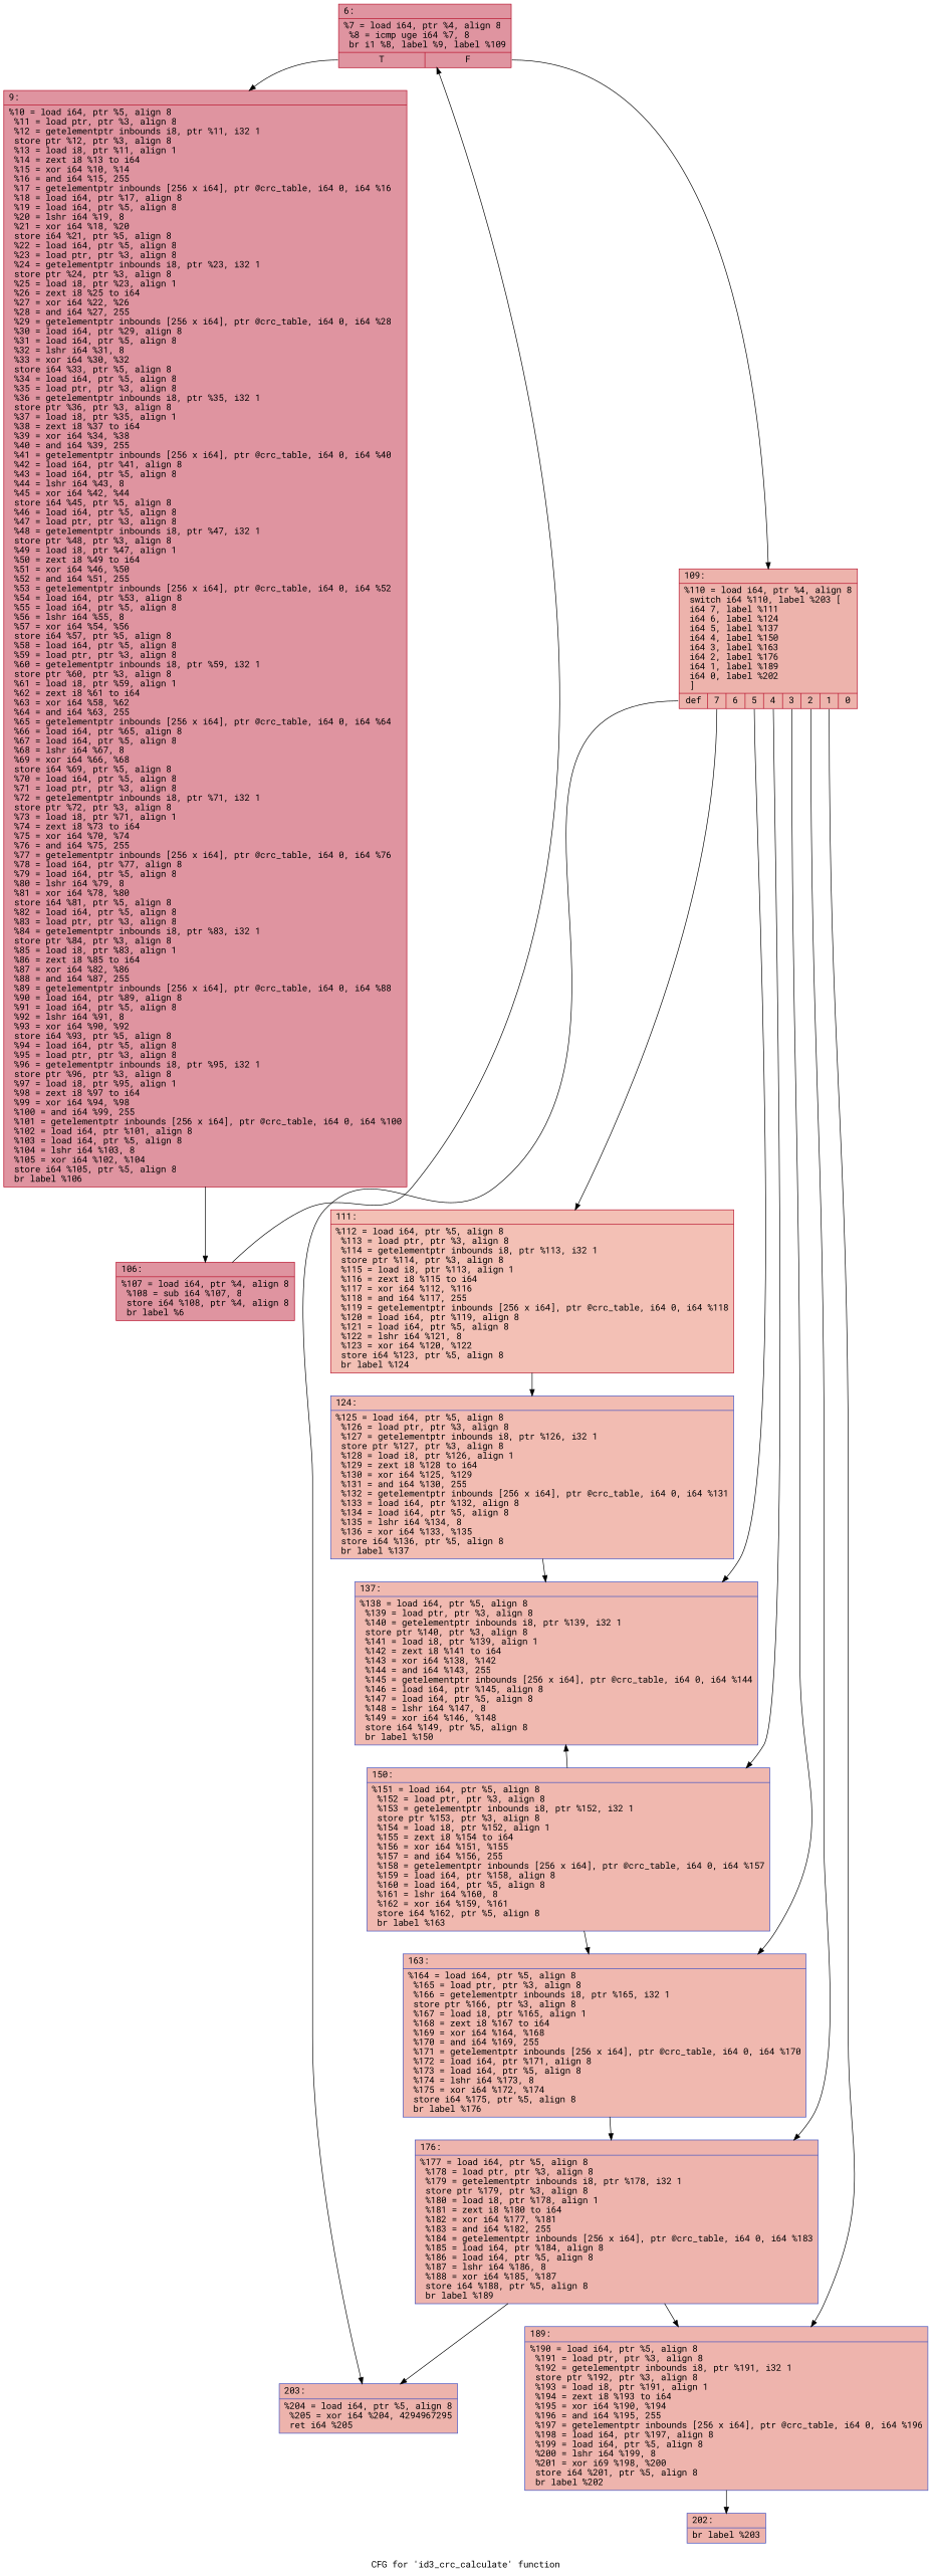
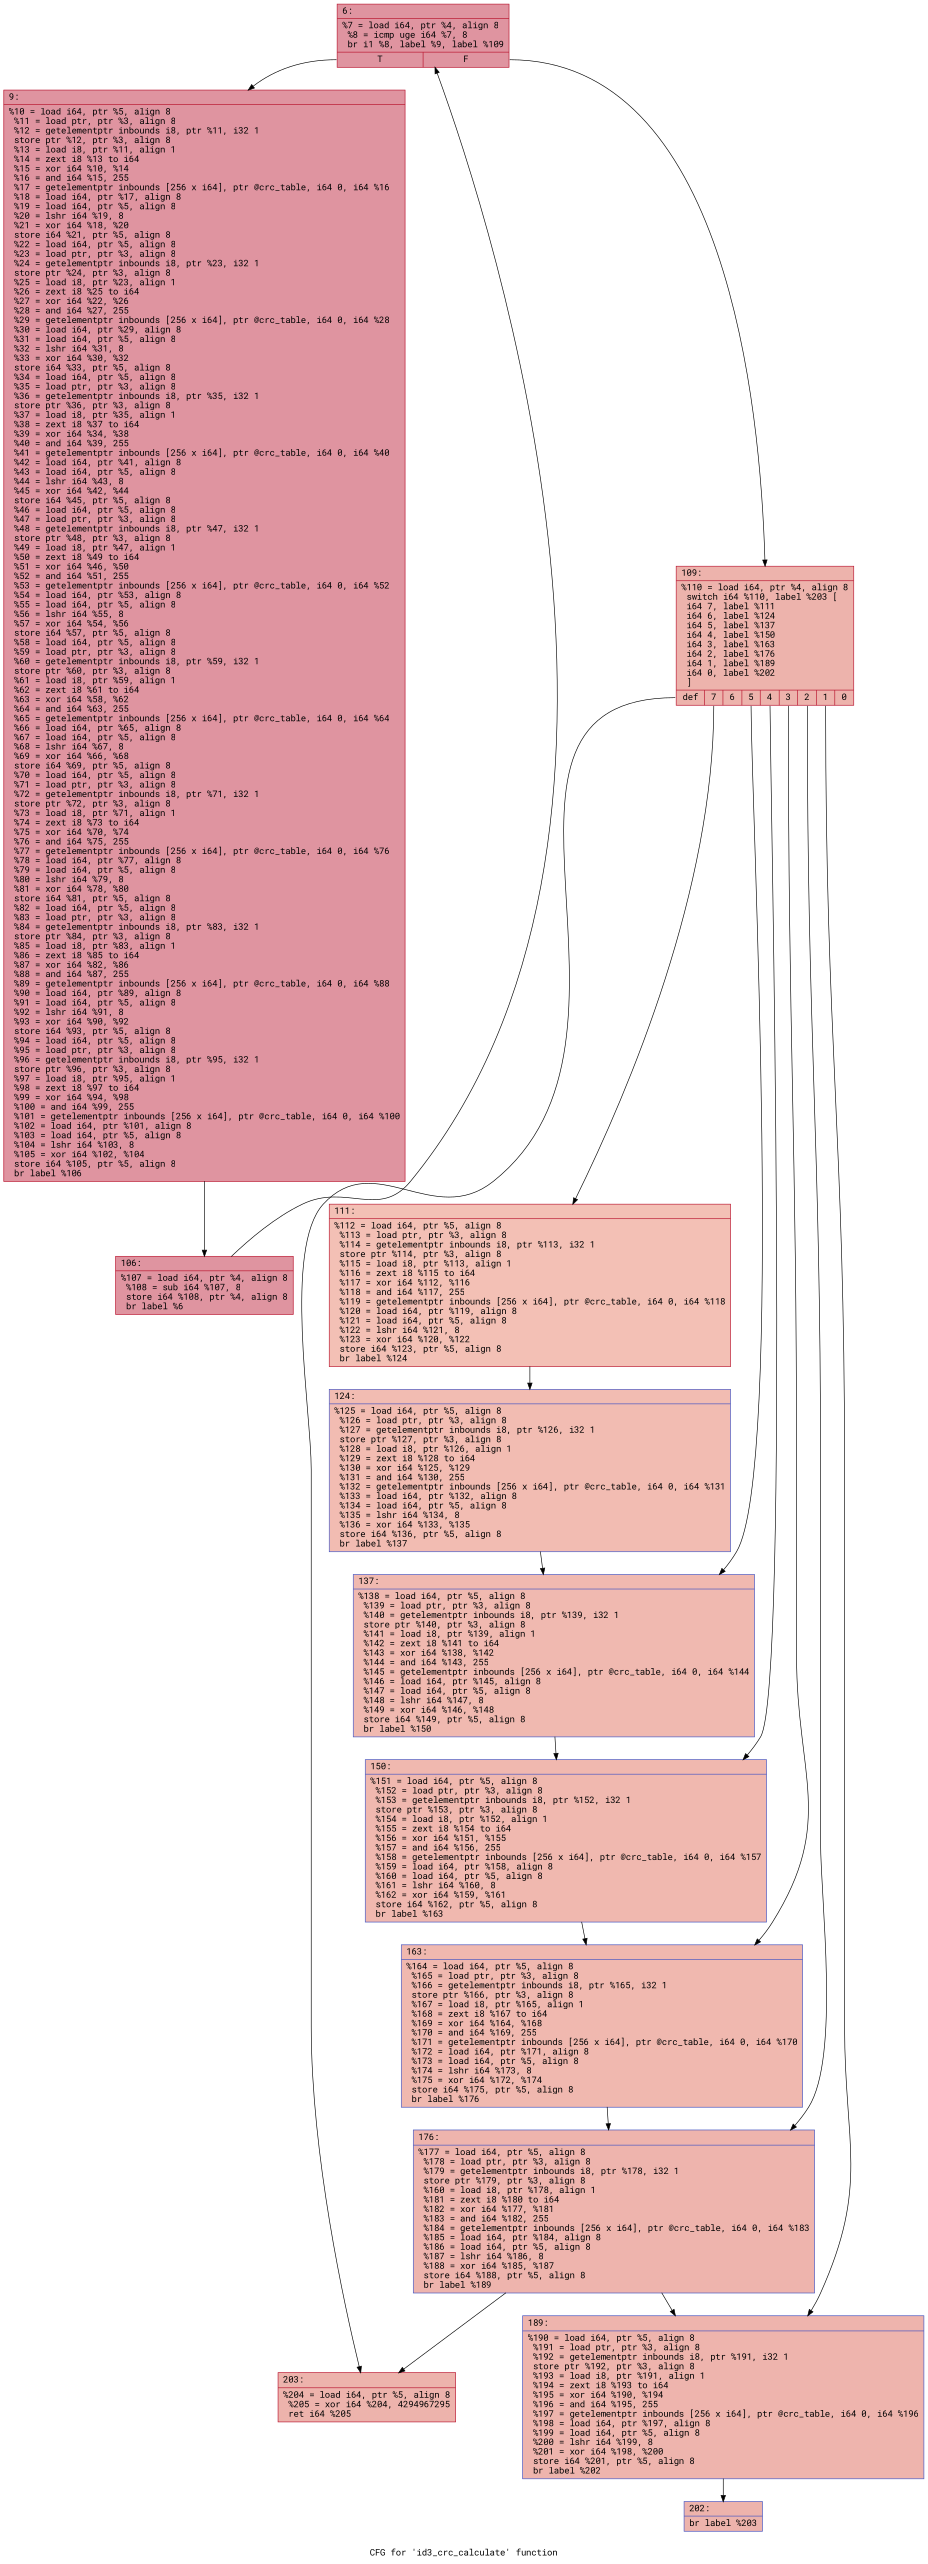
  digraph {
    fontname="Roboto Mono"
    label="CFG for 'id3_crc_calculate' function"
    node [color="#3d50c3ff" fillcolor="#b70d2870" fontname="Roboto Mono" shape=record style=filled]
    edge [fontname="Roboto Mono"]
    n1 [color="#b70d28ff" label="{6:\l|  %7 = load i64, ptr %4, align 8\l  %8 = icmp uge i64 %7, 8\l  br i1 %8, label %9, label %109\l|{<s0>T|<s1>F}}"]
    n2 [color="#b70d28ff" label="{9:\l|  %10 = load i64, ptr %5, align 8\l  %11 = load ptr, ptr %3, align 8\l  %12 = getelementptr inbounds i8, ptr %11, i32 1\l  store ptr %12, ptr %3, align 8\l  %13 = load i8, ptr %11, align 1\l  %14 = zext i8 %13 to i64\l  %15 = xor i64 %10, %14\l  %16 = and i64 %15, 255\l  %17 = getelementptr inbounds [256 x i64], ptr @crc_table, i64 0, i64 %16\l  %18 = load i64, ptr %17, align 8\l  %19 = load i64, ptr %5, align 8\l  %20 = lshr i64 %19, 8\l  %21 = xor i64 %18, %20\l  store i64 %21, ptr %5, align 8\l  %22 = load i64, ptr %5, align 8\l  %23 = load ptr, ptr %3, align 8\l  %24 = getelementptr inbounds i8, ptr %23, i32 1\l  store ptr %24, ptr %3, align 8\l  %25 = load i8, ptr %23, align 1\l  %26 = zext i8 %25 to i64\l  %27 = xor i64 %22, %26\l  %28 = and i64 %27, 255\l  %29 = getelementptr inbounds [256 x i64], ptr @crc_table, i64 0, i64 %28\l  %30 = load i64, ptr %29, align 8\l  %31 = load i64, ptr %5, align 8\l  %32 = lshr i64 %31, 8\l  %33 = xor i64 %30, %32\l  store i64 %33, ptr %5, align 8\l  %34 = load i64, ptr %5, align 8\l  %35 = load ptr, ptr %3, align 8\l  %36 = getelementptr inbounds i8, ptr %35, i32 1\l  store ptr %36, ptr %3, align 8\l  %37 = load i8, ptr %35, align 1\l  %38 = zext i8 %37 to i64\l  %39 = xor i64 %34, %38\l  %40 = and i64 %39, 255\l  %41 = getelementptr inbounds [256 x i64], ptr @crc_table, i64 0, i64 %40\l  %42 = load i64, ptr %41, align 8\l  %43 = load i64, ptr %5, align 8\l  %44 = lshr i64 %43, 8\l  %45 = xor i64 %42, %44\l  store i64 %45, ptr %5, align 8\l  %46 = load i64, ptr %5, align 8\l  %47 = load ptr, ptr %3, align 8\l  %48 = getelementptr inbounds i8, ptr %47, i32 1\l  store ptr %48, ptr %3, align 8\l  %49 = load i8, ptr %47, align 1\l  %50 = zext i8 %49 to i64\l  %51 = xor i64 %46, %50\l  %52 = and i64 %51, 255\l  %53 = getelementptr inbounds [256 x i64], ptr @crc_table, i64 0, i64 %52\l  %54 = load i64, ptr %53, align 8\l  %55 = load i64, ptr %5, align 8\l  %56 = lshr i64 %55, 8\l  %57 = xor i64 %54, %56\l  store i64 %57, ptr %5, align 8\l  %58 = load i64, ptr %5, align 8\l  %59 = load ptr, ptr %3, align 8\l  %60 = getelementptr inbounds i8, ptr %59, i32 1\l  store ptr %60, ptr %3, align 8\l  %61 = load i8, ptr %59, align 1\l  %62 = zext i8 %61 to i64\l  %63 = xor i64 %58, %62\l  %64 = and i64 %63, 255\l  %65 = getelementptr inbounds [256 x i64], ptr @crc_table, i64 0, i64 %64\l  %66 = load i64, ptr %65, align 8\l  %67 = load i64, ptr %5, align 8\l  %68 = lshr i64 %67, 8\l  %69 = xor i64 %66, %68\l  store i64 %69, ptr %5, align 8\l  %70 = load i64, ptr %5, align 8\l  %71 = load ptr, ptr %3, align 8\l  %72 = getelementptr inbounds i8, ptr %71, i32 1\l  store ptr %72, ptr %3, align 8\l  %73 = load i8, ptr %71, align 1\l  %74 = zext i8 %73 to i64\l  %75 = xor i64 %70, %74\l  %76 = and i64 %75, 255\l  %77 = getelementptr inbounds [256 x i64], ptr @crc_table, i64 0, i64 %76\l  %78 = load i64, ptr %77, align 8\l  %79 = load i64, ptr %5, align 8\l  %80 = lshr i64 %79, 8\l  %81 = xor i64 %78, %80\l  store i64 %81, ptr %5, align 8\l  %82 = load i64, ptr %5, align 8\l  %83 = load ptr, ptr %3, align 8\l  %84 = getelementptr inbounds i8, ptr %83, i32 1\l  store ptr %84, ptr %3, align 8\l  %85 = load i8, ptr %83, align 1\l  %86 = zext i8 %85 to i64\l  %87 = xor i64 %82, %86\l  %88 = and i64 %87, 255\l  %89 = getelementptr inbounds [256 x i64], ptr @crc_table, i64 0, i64 %88\l  %90 = load i64, ptr %89, align 8\l  %91 = load i64, ptr %5, align 8\l  %92 = lshr i64 %91, 8\l  %93 = xor i64 %90, %92\l  store i64 %93, ptr %5, align 8\l  %94 = load i64, ptr %5, align 8\l  %95 = load ptr, ptr %3, align 8\l  %96 = getelementptr inbounds i8, ptr %95, i32 1\l  store ptr %96, ptr %3, align 8\l  %97 = load i8, ptr %95, align 1\l  %98 = zext i8 %97 to i64\l  %99 = xor i64 %94, %98\l  %100 = and i64 %99, 255\l  %101 = getelementptr inbounds [256 x i64], ptr @crc_table, i64 0, i64 %100\l  %102 = load i64, ptr %101, align 8\l  %103 = load i64, ptr %5, align 8\l  %104 = lshr i64 %103, 8\l  %105 = xor i64 %102, %104\l  store i64 %105, ptr %5, align 8\l  br label %106\l}"]
    n3 [color="#b70d28ff" fillcolor="#d6524470" label="{109:\l|  %110 = load i64, ptr %4, align 8\l  switch i64 %110, label %203 [\l    i64 7, label %111\l    i64 6, label %124\l    i64 5, label %137\l    i64 4, label %150\l    i64 3, label %163\l    i64 2, label %176\l    i64 1, label %189\l    i64 0, label %202\l  ]\l|{<s0>def|<s1>7|<s2>6|<s3>5|<s4>4|<s5>3|<s6>2|<s7>1|<s8>0}}"]
    n4 [color="#b70d28ff" label="{106:\l|  %107 = load i64, ptr %4, align 8\l  %108 = sub i64 %107, 8\l  store i64 %108, ptr %4, align 8\l  br label %6\l}"]
-   n5 [fillcolor="#d6524470" label="{203:\l|  %204 = load i64, ptr %5, align 8\l  %205 = xor i64 %204, 4294967295\l  ret i64 %205\l}"]
+   n5 [color="#b70d28ff" fillcolor="#d6524470" label="{203:\l|  %204 = load i64, ptr %5, align 8\l  %205 = xor i64 %204, 4294967295\l  ret i64 %205\l}"]
    n6 [color="#b70d28ff" fillcolor="#e5705870" label="{111:\l|  %112 = load i64, ptr %5, align 8\l  %113 = load ptr, ptr %3, align 8\l  %114 = getelementptr inbounds i8, ptr %113, i32 1\l  store ptr %114, ptr %3, align 8\l  %115 = load i8, ptr %113, align 1\l  %116 = zext i8 %115 to i64\l  %117 = xor i64 %112, %116\l  %118 = and i64 %117, 255\l  %119 = getelementptr inbounds [256 x i64], ptr @crc_table, i64 0, i64 %118\l  %120 = load i64, ptr %119, align 8\l  %121 = load i64, ptr %5, align 8\l  %122 = lshr i64 %121, 8\l  %123 = xor i64 %120, %122\l  store i64 %123, ptr %5, align 8\l  br label %124\l}"]
    n7 [fillcolor="#de614d70" label="{137:\l|  %138 = load i64, ptr %5, align 8\l  %139 = load ptr, ptr %3, align 8\l  %140 = getelementptr inbounds i8, ptr %139, i32 1\l  store ptr %140, ptr %3, align 8\l  %141 = load i8, ptr %139, align 1\l  %142 = zext i8 %141 to i64\l  %143 = xor i64 %138, %142\l  %144 = and i64 %143, 255\l  %145 = getelementptr inbounds [256 x i64], ptr @crc_table, i64 0, i64 %144\l  %146 = load i64, ptr %145, align 8\l  %147 = load i64, ptr %5, align 8\l  %148 = lshr i64 %147, 8\l  %149 = xor i64 %146, %148\l  store i64 %149, ptr %5, align 8\l  br label %150\l}"]
    n8 [fillcolor="#dc5d4a70" label="{150:\l|  %151 = load i64, ptr %5, align 8\l  %152 = load ptr, ptr %3, align 8\l  %153 = getelementptr inbounds i8, ptr %152, i32 1\l  store ptr %153, ptr %3, align 8\l  %154 = load i8, ptr %152, align 1\l  %155 = zext i8 %154 to i64\l  %156 = xor i64 %151, %155\l  %157 = and i64 %156, 255\l  %158 = getelementptr inbounds [256 x i64], ptr @crc_table, i64 0, i64 %157\l  %159 = load i64, ptr %158, align 8\l  %160 = load i64, ptr %5, align 8\l  %161 = lshr i64 %160, 8\l  %162 = xor i64 %159, %161\l  store i64 %162, ptr %5, align 8\l  br label %163\l}"]
    n9 [fillcolor="#dc5d4a70" label="{163:\l|  %164 = load i64, ptr %5, align 8\l  %165 = load ptr, ptr %3, align 8\l  %166 = getelementptr inbounds i8, ptr %165, i32 1\l  store ptr %166, ptr %3, align 8\l  %167 = load i8, ptr %165, align 1\l  %168 = zext i8 %167 to i64\l  %169 = xor i64 %164, %168\l  %170 = and i64 %169, 255\l  %171 = getelementptr inbounds [256 x i64], ptr @crc_table, i64 0, i64 %170\l  %172 = load i64, ptr %171, align 8\l  %173 = load i64, ptr %5, align 8\l  %174 = lshr i64 %173, 8\l  %175 = xor i64 %172, %174\l  store i64 %175, ptr %5, align 8\l  br label %176\l}"]
-   n10 [fillcolor="#d8564670" label="{176:\l|  %177 = load i64, ptr %5, align 8\l  %178 = load ptr, ptr %3, align 8\l  %179 = getelementptr inbounds i8, ptr %178, i32 1\l  store ptr %179, ptr %3, align 8\l  %180 = load i8, ptr %178, align 1\l  %181 = zext i8 %180 to i64\l  %182 = xor i64 %177, %181\l  %183 = and i64 %182, 255\l  %184 = getelementptr inbounds [256 x i64], ptr @crc_table, i64 0, i64 %183\l  %185 = load i64, ptr %184, align 8\l  %186 = load i64, ptr %5, align 8\l  %187 = lshr i64 %186, 8\l  %188 = xor i64 %185, %187\l  store i64 %188, ptr %5, align 8\l  br label %189\l}"]
-   n11 [fillcolor="#d8564670" label="{189:\l|  %190 = load i64, ptr %5, align 8\l  %191 = load ptr, ptr %3, align 8\l  %192 = getelementptr inbounds i8, ptr %191, i32 1\l  store ptr %192, ptr %3, align 8\l  %193 = load i8, ptr %191, align 1\l  %194 = zext i8 %193 to i64\l  %195 = xor i64 %190, %194\l  %196 = and i64 %195, 255\l  %197 = getelementptr inbounds [256 x i64], ptr @crc_table, i64 0, i64 %196\l  %198 = load i64, ptr %197, align 8\l  %199 = load i64, ptr %5, align 8\l  %200 = lshr i64 %199, 8\l  %201 = xor i69 %198, %200\l  store i64 %201, ptr %5, align 8\l  br label %202\l}"]
+   n10 [fillcolor="#d8564670" label="{176:\l|  %177 = load i64, ptr %5, align 8\l  %178 = load ptr, ptr %3, align 8\l  %179 = getelementptr inbounds i8, ptr %178, i32 1\l  store ptr %179, ptr %3, align 8\l  %160 = load i8, ptr %178, align 1\l  %181 = zext i8 %180 to i64\l  %182 = xor i64 %177, %181\l  %183 = and i64 %182, 255\l  %184 = getelementptr inbounds [256 x i64], ptr @crc_table, i64 0, i64 %183\l  %185 = load i64, ptr %184, align 8\l  %186 = load i64, ptr %5, align 8\l  %187 = lshr i64 %186, 8\l  %188 = xor i64 %185, %187\l  store i64 %188, ptr %5, align 8\l  br label %189\l}"]
+   n11 [fillcolor="#d8564670" label="{189:\l|  %190 = load i64, ptr %5, align 8\l  %191 = load ptr, ptr %3, align 8\l  %192 = getelementptr inbounds i8, ptr %191, i32 1\l  store ptr %192, ptr %3, align 8\l  %193 = load i8, ptr %191, align 1\l  %194 = zext i8 %193 to i64\l  %195 = xor i64 %190, %194\l  %196 = and i64 %195, 255\l  %197 = getelementptr inbounds [256 x i64], ptr @crc_table, i64 0, i64 %196\l  %198 = load i64, ptr %197, align 8\l  %199 = load i64, ptr %5, align 8\l  %200 = lshr i64 %199, 8\l  %201 = xor i64 %198, %200\l  store i64 %201, ptr %5, align 8\l  br label %202\l}"]
    n12 [fillcolor="#e1675170" label="{124:\l|  %125 = load i64, ptr %5, align 8\l  %126 = load ptr, ptr %3, align 8\l  %127 = getelementptr inbounds i8, ptr %126, i32 1\l  store ptr %127, ptr %3, align 8\l  %128 = load i8, ptr %126, align 1\l  %129 = zext i8 %128 to i64\l  %130 = xor i64 %125, %129\l  %131 = and i64 %130, 255\l  %132 = getelementptr inbounds [256 x i64], ptr @crc_table, i64 0, i64 %131\l  %133 = load i64, ptr %132, align 8\l  %134 = load i64, ptr %5, align 8\l  %135 = lshr i64 %134, 8\l  %136 = xor i64 %133, %135\l  store i64 %136, ptr %5, align 8\l  br label %137\l}"]
    n13 [fillcolor="#d6524470" label="{202:\l|  br label %203\l}"]
    n1 -> n2 [tailport=s0]
    n1 -> n3 [tailport=s1]
    n2 -> n4
    n3 -> n5 [tailport=s0]
    n3 -> n6 [tailport=s1]
    n3 -> n7 [tailport=s3]
    n3 -> n8 [tailport=s4]
    n3 -> n9 [tailport=s5]
    n3 -> n10 [tailport=s6]
    n3 -> n11 [tailport=s7]
    n4 -> n1
    n6 -> n12
-   n8 -> n7
+   n7 -> n8
    n8 -> n9
    n9 -> n10
    n10 -> n5
    n10 -> n11
    n11 -> n13
    n12 -> n7
  }
